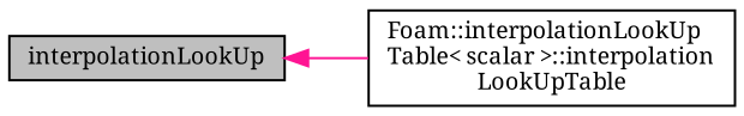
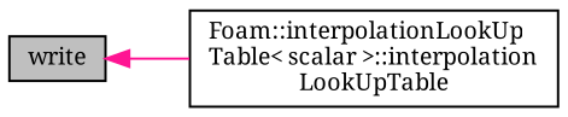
  digraph {
    rankdir=LR
    fontname="Noto Serif"
    node [color=black fontname="Noto Serif" fontsize=10 shape=record]
-   n1 [fillcolor=grey75 fontcolor=black height=0.2 label=interpolationLookUp style=filled width=0.4]
+   n1 [fillcolor=grey75 fontcolor=black height=0.2 label=write style=filled width=0.4]
    n2 [height=0.2 label="Foam::interpolationLookUp\lTable\< scalar \>::interpolation\lLookUpTable" width=0.4]
    n1 -> n2 [color=deeppink dir=back fontname="Noto Serif" fontsize=10 labelfontname=Helvetica labelfontsize=10 style=solid]
  }
